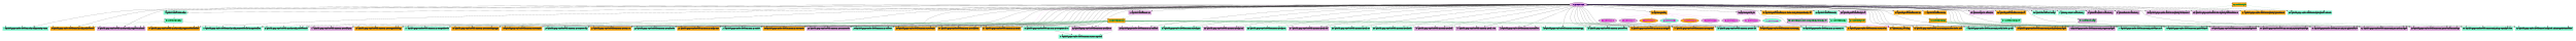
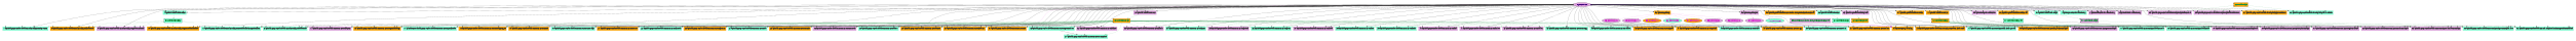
  digraph {
    node [color=gray fillcolor=aquamarine fontcolor="#323232ed" shape=box style=filled]
    edge [arrowhead=vee color="#323232ff"]
    n1 [color=black fillcolor=plum fontcolor="#3c0078" label="0 proc__1168" shape=octagon]
    n2 [label="1 api__ntprotectvirtualmemory"]
    n3 [fillcolor=plum label="2 api__ntallocatevirtualmemory"]
    n4 [fillcolor=plum label="3 api__ntfreevirtualmemory"]
    n5 [label="4 api__ldrloaddll__kernel32"]
    n6 [label="6 api__ldrgetprocedureaddress__kernel32__addatoma"]
    n7 [label="7 api__ldrgetprocedureaddress__kernel32__exitprocess"]
    n8 [fillcolor=orange label="8 api__ldrgetprocedureaddress__kernel32__findatoma"]
    n9 [fillcolor=plum label="9 api__ldrgetprocedureaddress__kernel32__getatomnamea"]
    n10 [fillcolor=orange label="10 api__ldrgetprocedureaddress__kernel32__getmodulehandlea"]
    n11 [label="11 api__ldrgetprocedureaddress__kernel32__setunhandledexceptionfilter"]
    n12 [fillcolor=plum label="12 api__ldrloaddll__msvcrt"]
    n13 [fillcolor=plum label="14 api__ldrgetprocedureaddress__msvcrt___fdopen"]
    n14 [fillcolor=orange label="15 api__ldrgetprocedureaddress__msvcrt____getmainargs"]
    n15 [label="16 api__ldrgetprocedureaddress__msvcrt____p__environ"]
-   n16 [label="17 api__ldrgetprocedureaddress__msvcrt____p__fmode"]
+   n16 [label="17 lpkeditcontrol__ldrgetprocedureaddress__msvcrt____p__fmode"]
    n17 [fillcolor=orange label="18 api__ldrgetprocedureaddress__msvcrt____set_app_type"]
    n18 [fillcolor=orange label="19 api__ldrgetprocedureaddress__msvcrt___cexit"]
    n19 [label="20 api__ldrgetprocedureaddress__msvcrt___controlfp"]
    n20 [fillcolor=orange label="21 api__ldrgetprocedureaddress__msvcrt___errno"]
    n21 [label="22 api__ldrgetprocedureaddress__msvcrt___fmode"]
    n22 [fillcolor=orange label="23 api__ldrgetprocedureaddress__msvcrt___fpreset"]
    n23 [label="24 api__ldrgetprocedureaddress__msvcrt___iob"]
    n24 [fillcolor=orange label="25 api__ldrgetprocedureaddress__msvcrt___onexit"]
    n25 [fillcolor=plum label="26 api__ldrgetprocedureaddress__msvcrt___setmode"]
    n26 [label="28 api__ldrgetprocedureaddress__msvcrt__abort"]
    n27 [fillcolor=orange label="29 api__ldrgetprocedureaddress__msvcrt__atexit"]
    n28 [fillcolor=orange label="30 api__ldrgetprocedureaddress__msvcrt__clearerr"]
    n29 [fillcolor=orange label="31 api__ldrgetprocedureaddress__msvcrt__exit"]
    n30 [fillcolor=plum label="32 api__ldrgetprocedureaddress__msvcrt__fclose"]
    n31 [fillcolor=plum label="33 api__ldrgetprocedureaddress__msvcrt__fflush"]
    n32 [label="34 api__ldrgetprocedureaddress__msvcrt__fopen"]
    n33 [fillcolor=plum label="35 api__ldrgetprocedureaddress__msvcrt__fprintf"]
    n34 [label="36 api__ldrgetprocedureaddress__msvcrt__fputc"]
    n35 [fillcolor=plum label="37 api__ldrgetprocedureaddress__msvcrt__fread"]
    n36 [label="38 api__ldrgetprocedureaddress__msvcrt__free"]
    n37 [label="39 api__ldrgetprocedureaddress__msvcrt__fseek"]
    n38 [fillcolor=plum label="40 api__ldrgetprocedureaddress__msvcrt__ftell"]
    n39 [fillcolor=plum label="41 api__ldrgetprocedureaddress__msvcrt__fwrite"]
    n40 [fillcolor=plum label="42 api__ldrgetprocedureaddress__msvcrt__malloc"]
    n41 [label="43 api__ldrgetprocedureaddress__msvcrt__memcpy"]
    n42 [label="45 api__ldrgetprocedureaddress__msvcrt__realloc"]
    n43 [fillcolor=orange label="46 api__ldrgetprocedureaddress__msvcrt__signal"]
    n44 [fillcolor=orange label="47 api__ldrgetprocedureaddress__msvcrt__sprintf"]
    n45 [label="48 api__ldrgetprocedureaddress__msvcrt__strcat"]
    n46 [fillcolor=orange label="49 api__ldrgetprocedureaddress__msvcrt__strcpy"]
    n47 [label="50 api__ldrgetprocedureaddress__msvcrt__strerror"]
    n48 [fillcolor=orange label="51 api__ldrgetprocedureaddress__msvcrt__strlen"]
    n49 [fillcolor=orange label="52 api__ntopenkey"]
    n50 [fillcolor=orange label="54 api__ntqueryvaluekey"]
    n51 [fillcolor=plum label="56 api__ntopenkeyex"]
    n52 [fillcolor=orange label="58 api__ldrgetdllhandle__c:__windows__system32__imm32.dll"]
    n53 [label="60 api__ldrloaddll__imm32"]
    n54 [fillcolor=plum label="63 api__ldrgetdllhandle__lpk.dll"]
    n55 [fillcolor=plum label="65 api__ldrgetprocedureaddress__lpk__lpktabbedtextout"]
    n56 [fillcolor=orange label="67 api__ldrgetprocedureaddress__lpk__lpkpsmtextout"]
    n57 [label="68 api__ldrgetprocedureaddress__lpk__lpkdrawtextex"]
    n58 [fillcolor=plum label="69 api__ldrgetprocedureaddress__lpk__lpkeditcontrol"]
    n59 [fillcolor=orange label="71 api__ldrloaddll__user32"]
    n60 [fillcolor=orange label="73 api__ldrgetprocedureaddress__user32__createwindowexa"]
    n61 [label="74 api__ldrgetprocedureaddress__user32__defwindowproca"]
    n62 [fillcolor=orange label="75 api__ldrgetprocedureaddress__user32__dispatchmessagea"]
    n63 [fillcolor=plum label="76 api__ldrgetprocedureaddress__user32__getmessagea"]
    n64 [label="77 api__ldrgetprocedureaddress__user32__loadcursora"]
    n65 [label="78 api__ldrgetprocedureaddress__user32__loadicona"]
    n66 [fillcolor=plum label="79 api__ldrgetprocedureaddress__user32__messageboxa"]
    n67 [fillcolor=plum label="80 api__ldrgetprocedureaddress__user32__postquitmessage"]
    n68 [fillcolor=plum label="81 api__ldrgetprocedureaddress__user32__registerclassa"]
    n69 [fillcolor=plum label="82 api__ldrgetprocedureaddress__user32__sendmessagea"]
    n70 [fillcolor=plum label="83 api__ldrgetprocedureaddress__user32__translatemessage"]
    n71 [fillcolor=orange label="84 api__ldrgetdllhandle__user32"]
    n72 [fillcolor=plum label="85 api__ntmapviewofsection"]
    n73 [fillcolor=orange label="86 api__ldrgetdllhandle__user32.dll"]
    n74 [label="88 api__ldrgetprocedureaddress__user32__isprocessdpiaware"]
    n75 [label="90 api__ldrloaddll__dwmapi"]
    n76 [label="92 api__ldrgetprocedureaddress__dwmapi__dwmiscompositionenabled"]
    n77 [color=black fontcolor="#1a9140" label="5 module__kernel32" shape=component]
    n78 [color=black fillcolor=orange fontcolor="#1a9140" label="13 module__msvcrt" shape=component]
    n79 [label="27 api__ldrgetprocedureaddress__msvcrt___vsnprintf"]
    n80 [color=black fillcolor=plum fontcolor="#d923ca" label="53 0x00000040" shape=oval]
    n81 [color=black fillcolor=orange fontcolor="#d923ca" label="55 0x00000044" shape=oval]
    n82 [color=black fontcolor="#d923ca" label="62 0x00000050" shape=oval]
    n83 [color=black fillcolor=plum fontcolor="#d923ca" label="89 0x00000074" shape=oval]
    n84 [color=black fillcolor=plum fontcolor="#d923ca" label="93 0x00000078" shape=oval]
    n85 [color=black fillcolor=orange fontcolor="#d923ca" label="94 0x0000007c" shape=oval]
    n86 [color=black fillcolor=plum fontcolor="#d923ca" label="95 0x00000080" shape=oval]
    n87 [color=black fillcolor=plum fontcolor="#d923ca" label="57 0x00000000" shape=oval]
    n88 [color=black fontcolor="#d923ca" label="70 0x00000060" shape=oval]
    n89 [color=black fillcolor=plum fontcolor="#1a9140" label="59 module__c:__windows__system32__imm32.dll" shape=component]
    n90 [color=black fontcolor="#1a9140" label="61 module__imm32" shape=component]
    n91 [color=black fillcolor=orange fontcolor="#1a9140" label="64 module__lpk.dll" shape=component]
    n92 [color=black fillcolor=orange fontcolor="#1a9140" label="72 module__user32" shape=component]
    n93 [color=black fontcolor="#1a9140" label="87 module__user32.dll" shape=component]
    n94 [color=black fillcolor=plum fontcolor="#1a9140" label="91 module__dwmapi" shape=component]
    n95 [color=black fillcolor=orange fontcolor="#1a9140" label="66 module__lpk" shape=component]
    n1 -> n2
    n1 -> n3 [arrowhead=diamond]
    n1 -> n4 [arrowhead=diamond]
    n1 -> n5
    n1 -> n6 [arrowhead=diamond]
    n1 -> n7 [arrowhead=diamond]
    n1 -> n8 [arrowhead=diamond]
    n1 -> n9 [arrowhead=diamond]
    n1 -> n10 [arrowhead=diamond]
    n1 -> n11 [arrowhead=diamond]
    n1 -> n12
    n1 -> n13 [arrowhead=diamond]
    n1 -> n14 [arrowhead=diamond]
    n1 -> n15
    n1 -> n16
    n1 -> n17
    n1 -> n18 [color="#d923ca88"]
    n1 -> n19 [arrowhead=diamond]
    n1 -> n20 [arrowhead=diamond]
    n1 -> n21
    n1 -> n22
    n1 -> n23
    n1 -> n24
    n1 -> n25
    n1 -> n26
    n1 -> n27 [arrowhead=diamond]
    n1 -> n28
    n1 -> n29
    n1 -> n30
    n1 -> n31 [arrowhead=diamond]
    n1 -> n32 [arrowhead=diamond]
    n1 -> n33
    n1 -> n34
    n1 -> n35 [arrowhead=diamond]
    n1 -> n36 [arrowhead=diamond]
    n1 -> n37
    n1 -> n38 [arrowhead=diamond]
    n1 -> n39
    n1 -> n40
    n1 -> n41
    n1 -> n42 [arrowhead=diamond]
    n1 -> n43
    n1 -> n44 [arrowhead=diamond]
    n1 -> n45
    n1 -> n46 [arrowhead=diamond]
    n1 -> n47
    n1 -> n48
    n1 -> n49 [arrowhead=diamond]
    n1 -> n50 [arrowhead=diamond]
    n1 -> n51 [arrowhead=diamond]
    n1 -> n52 [arrowhead=diamond]
    n1 -> n53 [arrowhead=diamond]
    n1 -> n54 [arrowhead=diamond]
    n1 -> n55
    n1 -> n56 [arrowhead=diamond]
    n1 -> n57 [arrowhead=diamond]
    n1 -> n58
    n1 -> n59
    n1 -> n60 [arrowhead=diamond]
    n1 -> n61 [arrowhead=diamond]
    n1 -> n62
    n1 -> n63 [arrowhead=diamond]
    n1 -> n64 [arrowhead=diamond]
    n1 -> n65
    n1 -> n66
    n1 -> n67
    n1 -> n68 [arrowhead=diamond]
    n1 -> n69
    n1 -> n70 [arrowhead=diamond]
    n1 -> n71 [arrowhead=diamond]
    n1 -> n72 [arrowhead=diamond]
    n1 -> n73
    n1 -> n74
    n1 -> n75 [arrowhead=diamond]
    n1 -> n76 [arrowhead=diamond]
    n2 -> n1 [color="#3c007888"]
    n3 -> n1 [color="#3c007888"]
    n4 -> n1 [arrowhead=diamond color="#3c007888"]
    n5 -> n77 [arrowhead=diamond color="#1a914088"]
    n12 -> n78 [arrowhead=diamond color="#1a914088"]
    n15 -> n79
    n49 -> n80 [color="#d923ca88"]
    n49 -> n81 [arrowhead=diamond color="#d923ca88"]
    n49 -> n82 [color="#d923ca88"]
    n49 -> n83 [arrowhead=diamond color="#d923ca88"]
    n49 -> n84 [color="#d923ca88"]
    n49 -> n85 [arrowhead=diamond color="#d923ca88"]
    n49 -> n86 [color="#d923ca88"]
    n51 -> n87 [arrowhead=diamond color="#d923ca88"]
    n51 -> n88 [arrowhead=diamond color="#d923ca88"]
    n52 -> n89 [color="#1a914088"]
    n53 -> n90 [color="#1a914088"]
    n54 -> n91 [arrowhead=diamond color="#1a914088"]
    n59 -> n92 [color="#1a914088"]
    n71 -> n92 [color="#1a914088"]
    n72 -> n1 [color="#3c007888"]
    n73 -> n93 [arrowhead=diamond color="#1a914088"]
    n75 -> n94 [arrowhead=diamond color="#1a914088"]
    n77 -> n6 [arrowhead=diamond color="#1a914088"]
    n77 -> n7 [arrowhead=diamond color="#1a914088"]
    n77 -> n8 [arrowhead=diamond color="#1a914088"]
    n77 -> n9 [arrowhead=diamond color="#1a914088"]
    n77 -> n10 [color="#1a914088"]
    n77 -> n11 [color="#1a914088"]
    n78 -> n13 [color="#1a914088"]
    n78 -> n14 [color="#1a914088"]
    n78 -> n15 [color="#1a914088"]
    n78 -> n16 [color="#1a914088"]
    n78 -> n17 [arrowhead=diamond color="#1a914088"]
    n78 -> n18 [color="#1a914088"]
    n78 -> n19 [arrowhead=diamond color="#1a914088"]
    n78 -> n20 [arrowhead=diamond color="#1a914088"]
    n78 -> n21 [color="#1a914088"]
    n78 -> n22 [color="#1a914088"]
    n78 -> n23 [color="#1a914088"]
    n78 -> n24 [arrowhead=diamond color="#1a914088"]
    n78 -> n25 [arrowhead=diamond color="#1a914088"]
    n78 -> n26 [color="#1a914088"]
    n78 -> n27 [color="#1a914088"]
    n78 -> n28 [color="#1a914088"]
    n78 -> n29 [arrowhead=diamond color="#1a914088"]
    n78 -> n30 [color="#1a914088"]
    n78 -> n31 [color="#1a914088"]
    n78 -> n32 [color="#1a914088"]
    n78 -> n33 [arrowhead=diamond color="#1a914088"]
    n78 -> n34 [color="#1a914088"]
    n78 -> n35 [color="#1a914088"]
    n78 -> n36 [color="#1a914088"]
    n78 -> n37 [arrowhead=diamond color="#1a914088"]
    n78 -> n38 [color="#1a914088"]
    n78 -> n39 [color="#1a914088"]
    n78 -> n40 [arrowhead=diamond color="#1a914088"]
    n78 -> n41 [color="#1a914088"]
    n78 -> n42 [arrowhead=diamond color="#1a914088"]
    n78 -> n43 [color="#1a914088"]
    n78 -> n44 [arrowhead=diamond color="#1a914088"]
    n78 -> n45 [arrowhead=diamond color="#1a914088"]
    n78 -> n46 [arrowhead=diamond color="#1a914088"]
    n78 -> n47 [arrowhead=diamond color="#1a914088"]
    n78 -> n48 [arrowhead=diamond color="#1a914088"]
    n78 -> n79 [arrowhead=diamond color="#1a914088"]
    n80 -> n50 [color="#d923ca88"]
    n83 -> n50 [color="#d923ca88"]
    n84 -> n50 [arrowhead=diamond color="#d923ca88"]
    n88 -> n50 [arrowhead=diamond color="#d923ca88"]
    n92 -> n60 [arrowhead=diamond color="#1a914088"]
    n92 -> n61 [color="#1a914088"]
    n92 -> n62 [color="#1a914088"]
    n92 -> n63 [color="#1a914088"]
    n92 -> n64 [arrowhead=diamond color="#1a914088"]
    n92 -> n65 [color="#1a914088"]
    n92 -> n66 [arrowhead=diamond color="#1a914088"]
    n92 -> n67 [color="#1a914088"]
    n92 -> n68 [arrowhead=diamond color="#1a914088"]
    n92 -> n69 [color="#1a914088"]
    n92 -> n70 [arrowhead=diamond color="#1a914088"]
    n92 -> n74 [color="#1a914088"]
    n94 -> n76 [color="#1a914088"]
    n95 -> n55 [arrowhead=diamond color="#1a914088"]
    n95 -> n56 [color="#1a914088"]
    n95 -> n57 [arrowhead=diamond color="#1a914088"]
    n95 -> n58 [arrowhead=diamond color="#1a914088"]
  }
